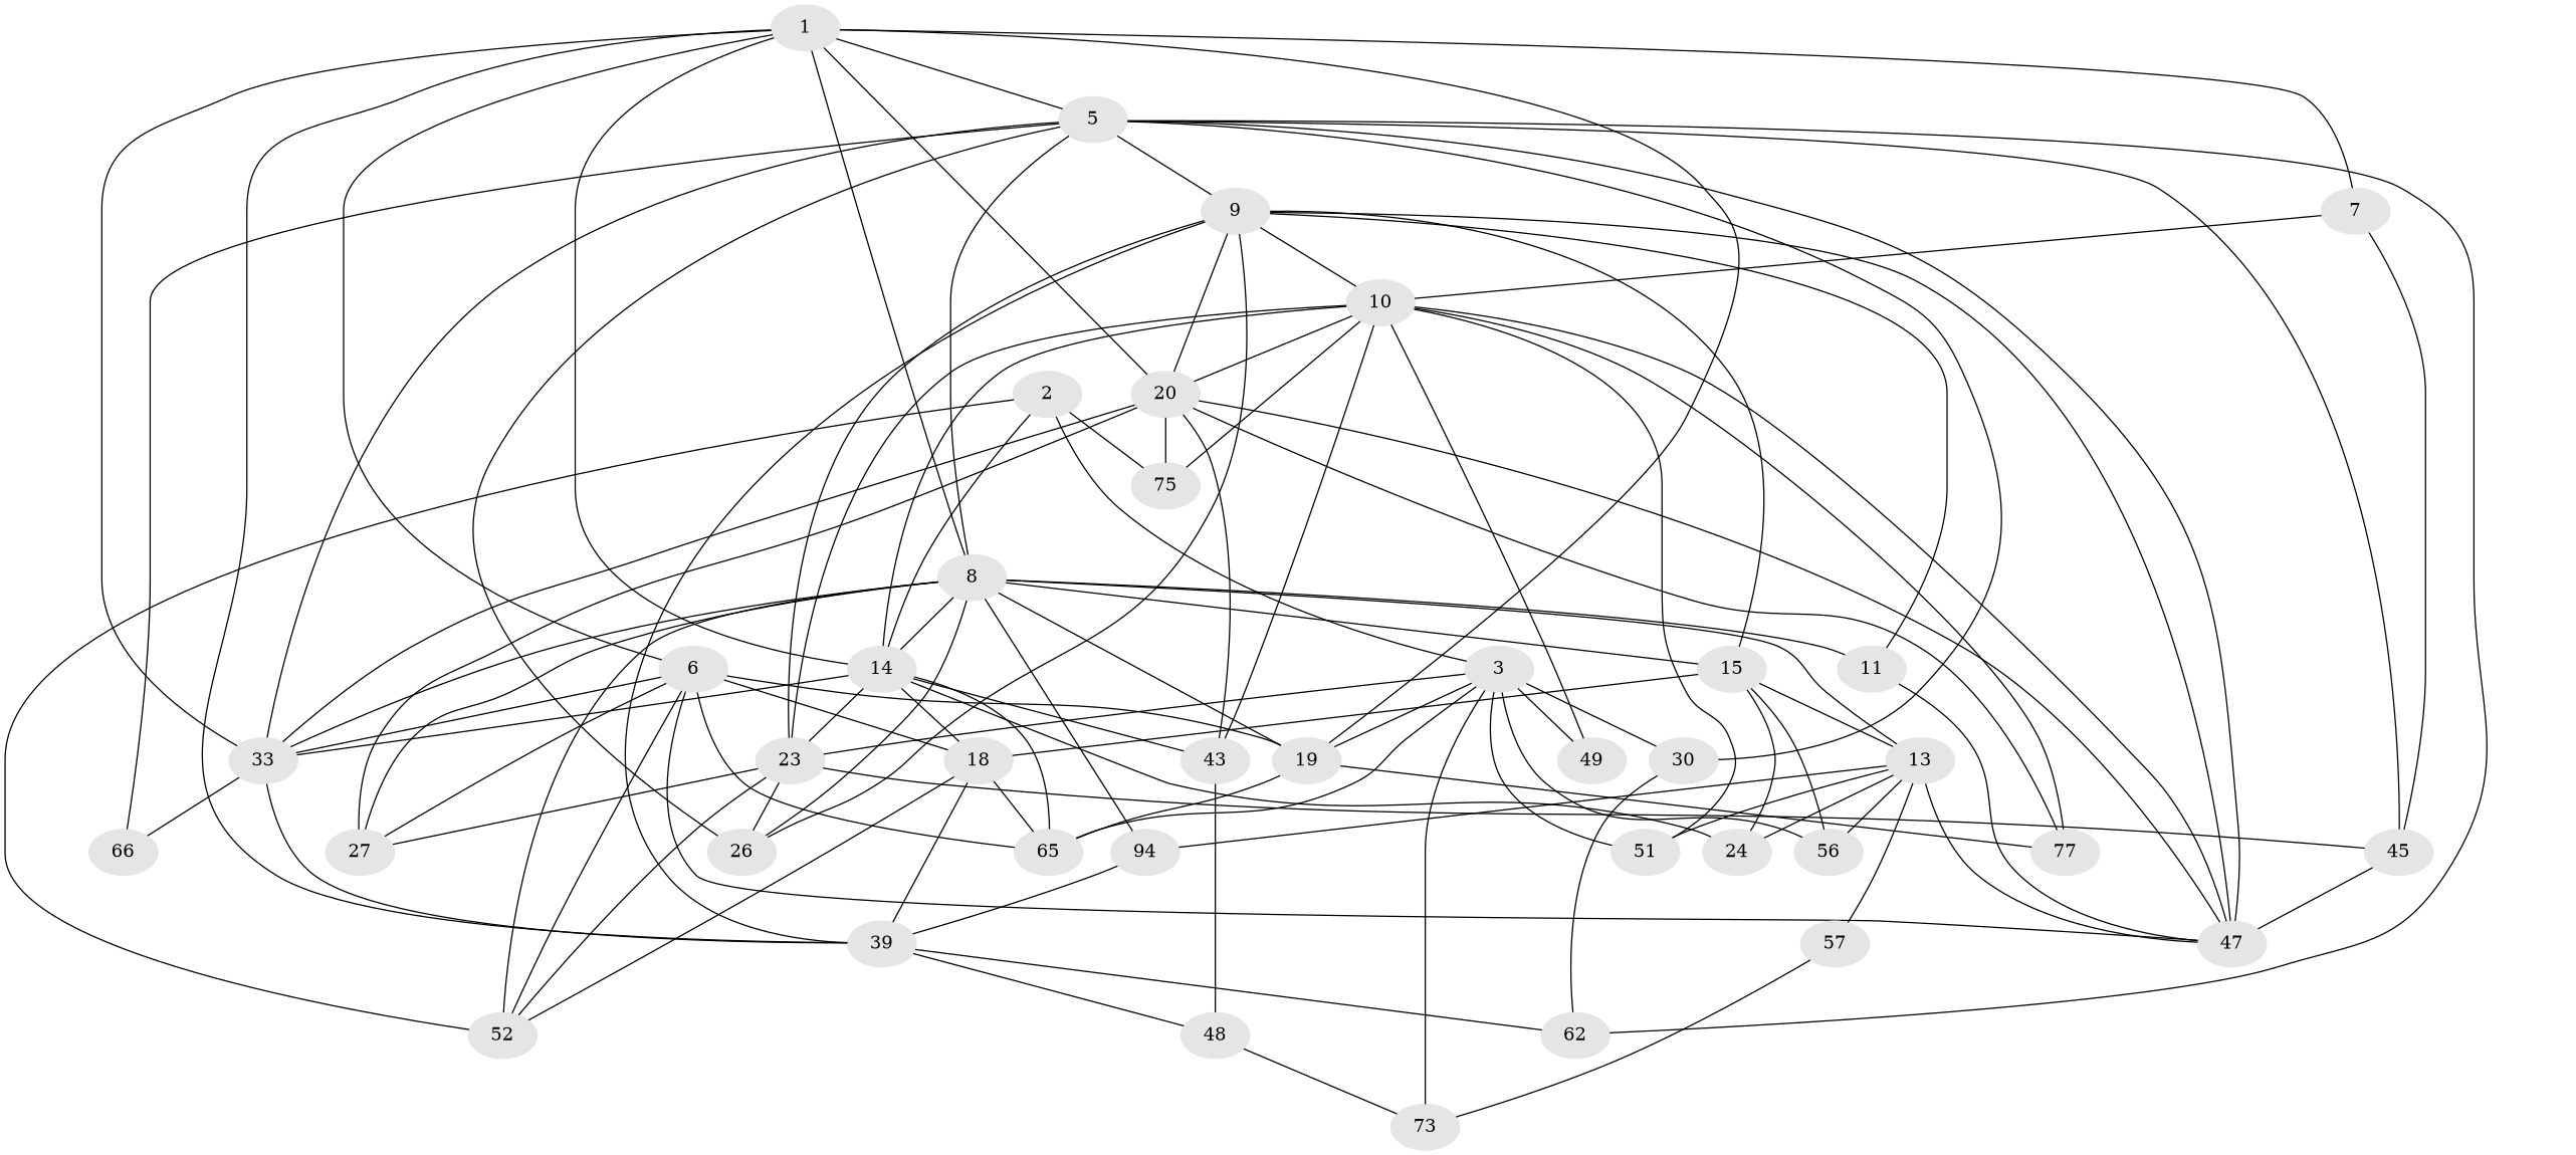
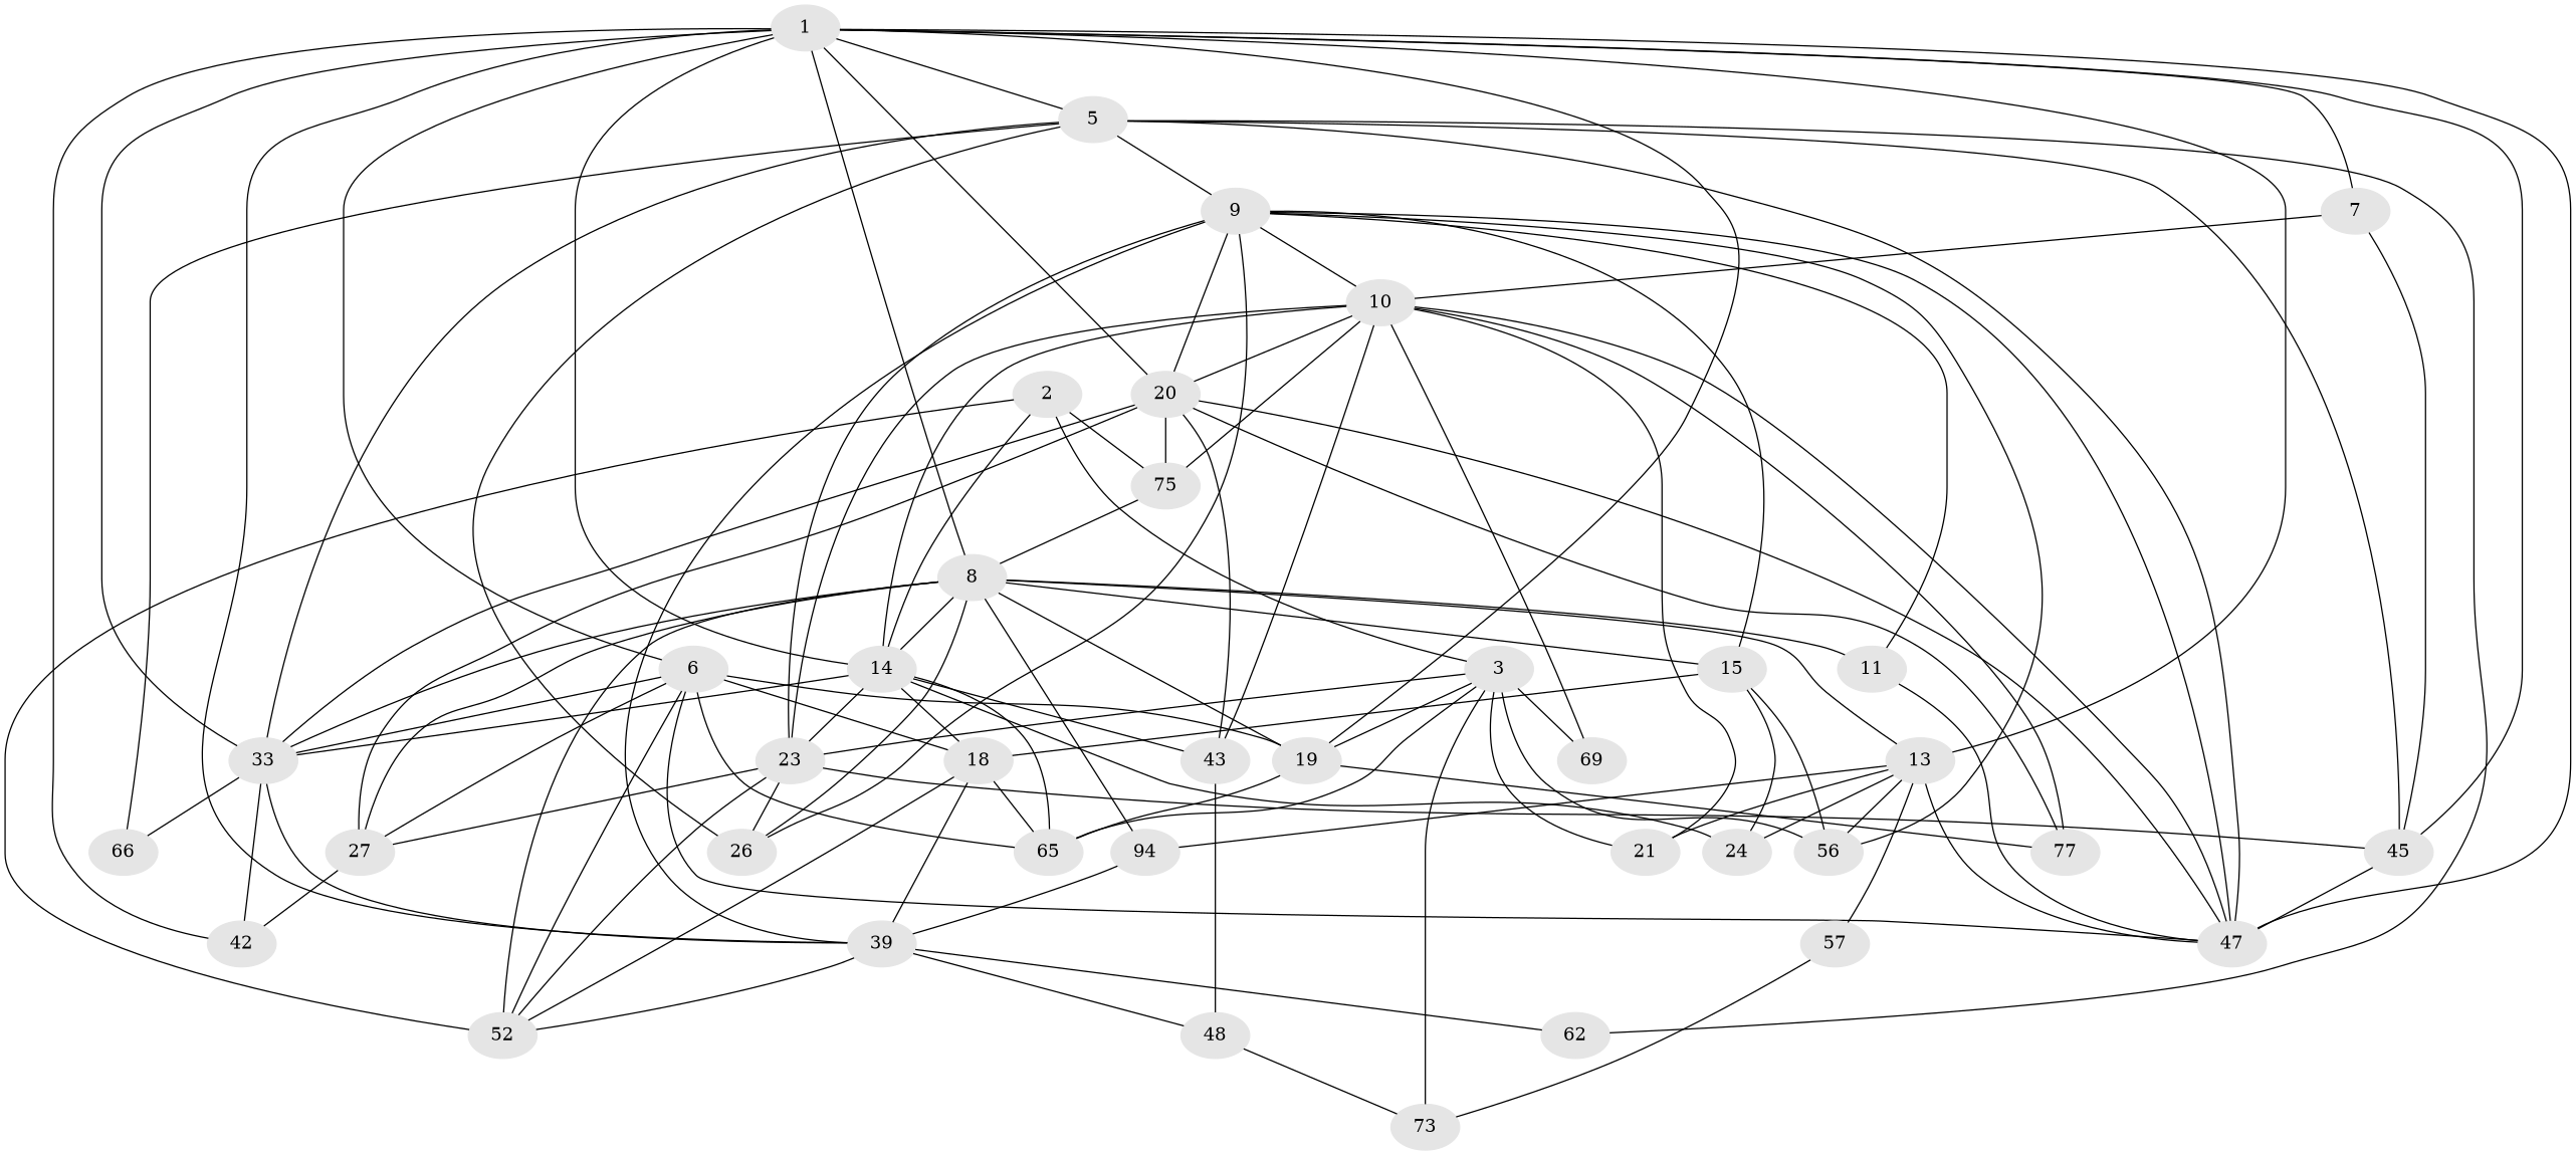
  graph {
    node [color=gray90 style=filled]
    1 [super="+46+12"]
    5 [super="+32"]
    6 [super="+72"]
    7
    8 [super="+38+22"]
    13 [super="+17"]
    14 [super="+29"]
    19
    20 [super="+36"]
    33 [super="+64+79"]
    39 [super="+80"]
+   42
    45
    47 [super="+50+55"]
-   30
    9 [super="+37"]
    26
    62
    66
    52
    65 [super="+74"]
    18 [super="+68+40"]
    27 [super="+71"]
    10 [super="+67+83"]
    11
    15 [super="+28"]
    n27 [label=94]
-   21 [label=51]
+   21
    56
    24
    57
    23 [super="+49+82+54"]
    43
    77
    75
    48 [super="+63"]
    2 [super="+53"]
    3 [super="+16+4"]
-   69 [label=49]
+   69
    73
    1 -- 5
    1 -- 6
    1 -- 7
    1 -- 8
-   15 -- 13
+   1 -- 13
    1 -- 14
    1 -- 19
    1 -- 20
    1 -- 33
    1 -- 39
-   5 -- 8
+   1 -- 42
+   1 -- 45
+   1 -- 47
+   75 -- 8
    5 -- 33
    5 -- 45
    5 -- 47
-   5 -- 30
    5 -- 9
    5 -- 26
    5 -- 62
    5 -- 66
    6 -- 19
    6 -- 33
    6 -- 47
    6 -- 52
    6 -- 65
    6 -- 18
    6 -- 27
    7 -- 45
    7 -- 10
    8 -- 13
    8 -- 14
    8 -- 19
    8 -- 33
    8 -- 26
    8 -- 52
    8 -- 27
    8 -- 11
    8 -- 15
    8 -- n27
    13 -- 47
    13 -- n27
    13 -- 21
    13 -- 56
    13 -- 24
    13 -- 57
    14 -- 33
    14 -- 65
    14 -- 18
    14 -- 24
    14 -- 23
    14 -- 43
    19 -- 65
    19 -- 77
    20 -- 33
    20 -- 47
    20 -- 27
    20 -- 43
    20 -- 77
    20 -- 75
    33 -- 39 [weight=2]
+   33 -- 42
    33 -- 66
    39 -- 62
+   39 -- 52
    39 -- 48
    45 -- 47
-   30 -- 62
    9 -- 20
    9 -- 39 [weight=2]
    9 -- 47
    9 -- 26
    9 -- 10
    9 -- 11
    9 -- 15
+   9 -- 56
    9 -- 23
    18 -- 39
    18 -- 52
    18 -- 65
+   27 -- 42
    10 -- 14
    10 -- 20
    10 -- 47
    10 -- 21
    10 -- 23
    10 -- 43
    10 -- 77
    10 -- 75
    10 -- 69
    11 -- 47
    15 -- 18 [weight=2]
    15 -- 56
    15 -- 24
    n27 -- 39
    57 -- 73
    23 -- 45
    23 -- 26
    23 -- 52
    23 -- 27
    43 -- 48
    48 -- 73
    2 -- 14
    2 -- 52
    2 -- 75
    2 -- 3
    3 -- 19
-   3 -- 30 [weight=2]
    3 -- 65
    3 -- 21
    3 -- 56
    3 -- 23
    3 -- 69
    3 -- 73
  }
